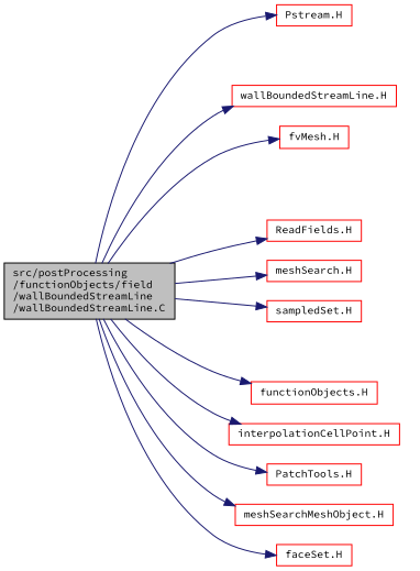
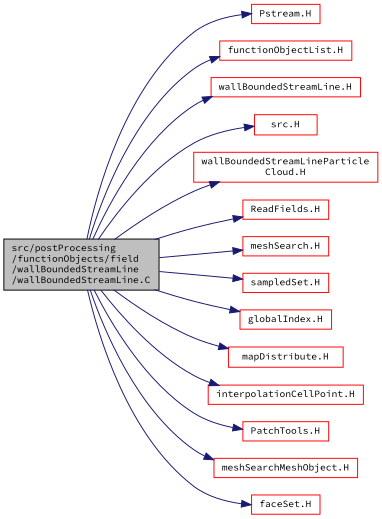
  digraph {
    fontname="Source Code Pro"
    rankdir=LR
    node [color=red fontname="Source Code Pro" fontsize=10 shape=record]
    edge [color=midnightblue fontname="Source Code Pro" fontsize=10 labelfontname=FreeSans labelfontsize=10 style=solid]
    n1 [color=black fillcolor=grey75 fontcolor=black height=0.2 label="src/postProcessing\l/functionObjects/field\l/wallBoundedStreamLine\l/wallBoundedStreamLine.C" style=filled width=0.4]
    n2 [height=0.2 label="Pstream.H" width=0.4]
+   n3 [height=0.2 label="functionObjectList.H" width=0.4]
    n4 [height=0.2 label="wallBoundedStreamLine.H" width=0.4]
-   n5 [height=0.2 label="fvMesh.H" width=0.4]
+   n5 [height=0.2 label="src.H" width=0.4]
+   n6 [height=0.2 label="wallBoundedStreamLineParticle\lCloud.H" width=0.4]
    n7 [height=0.2 label="ReadFields.H" width=0.4]
    n8 [height=0.2 label="meshSearch.H" width=0.4]
    n9 [height=0.2 label="sampledSet.H" width=0.4]
-   n11 [height=0.2 label="functionObjects.H" width=0.4]
+   n10 [height=0.2 label="globalIndex.H" width=0.4]
+   n11 [height=0.2 label="mapDistribute.H" width=0.4]
    n12 [height=0.2 label="interpolationCellPoint.H" width=0.4]
    n13 [height=0.2 label="PatchTools.H" width=0.4]
    n14 [height=0.2 label="meshSearchMeshObject.H" width=0.4]
    n15 [height=0.2 label="faceSet.H" width=0.4]
    n1 -> n2
+   n1 -> n3
    n1 -> n4
    n1 -> n5
+   n1 -> n6
    n1 -> n7
    n1 -> n8
    n1 -> n9
+   n1 -> n10
    n1 -> n11
    n1 -> n12
    n1 -> n13
    n1 -> n14
    n1 -> n15
  }
